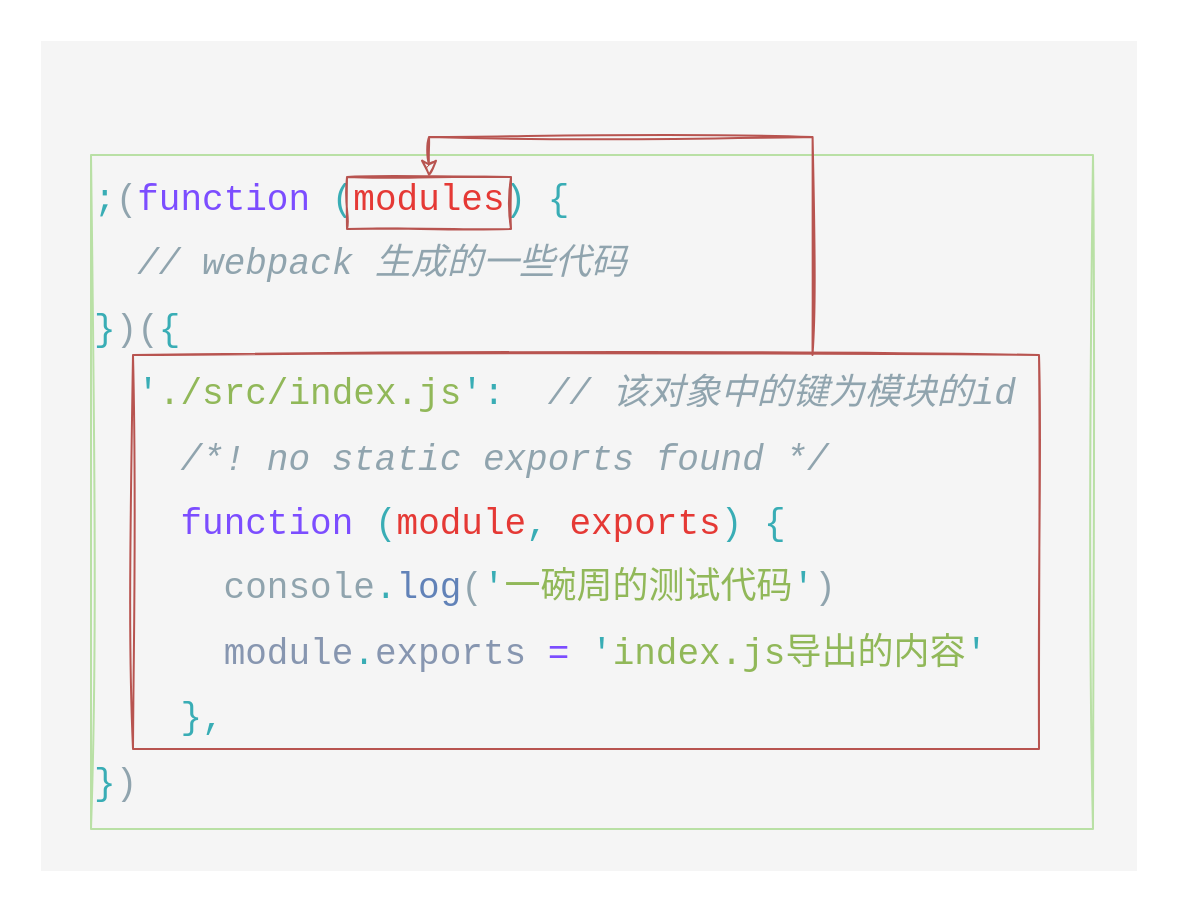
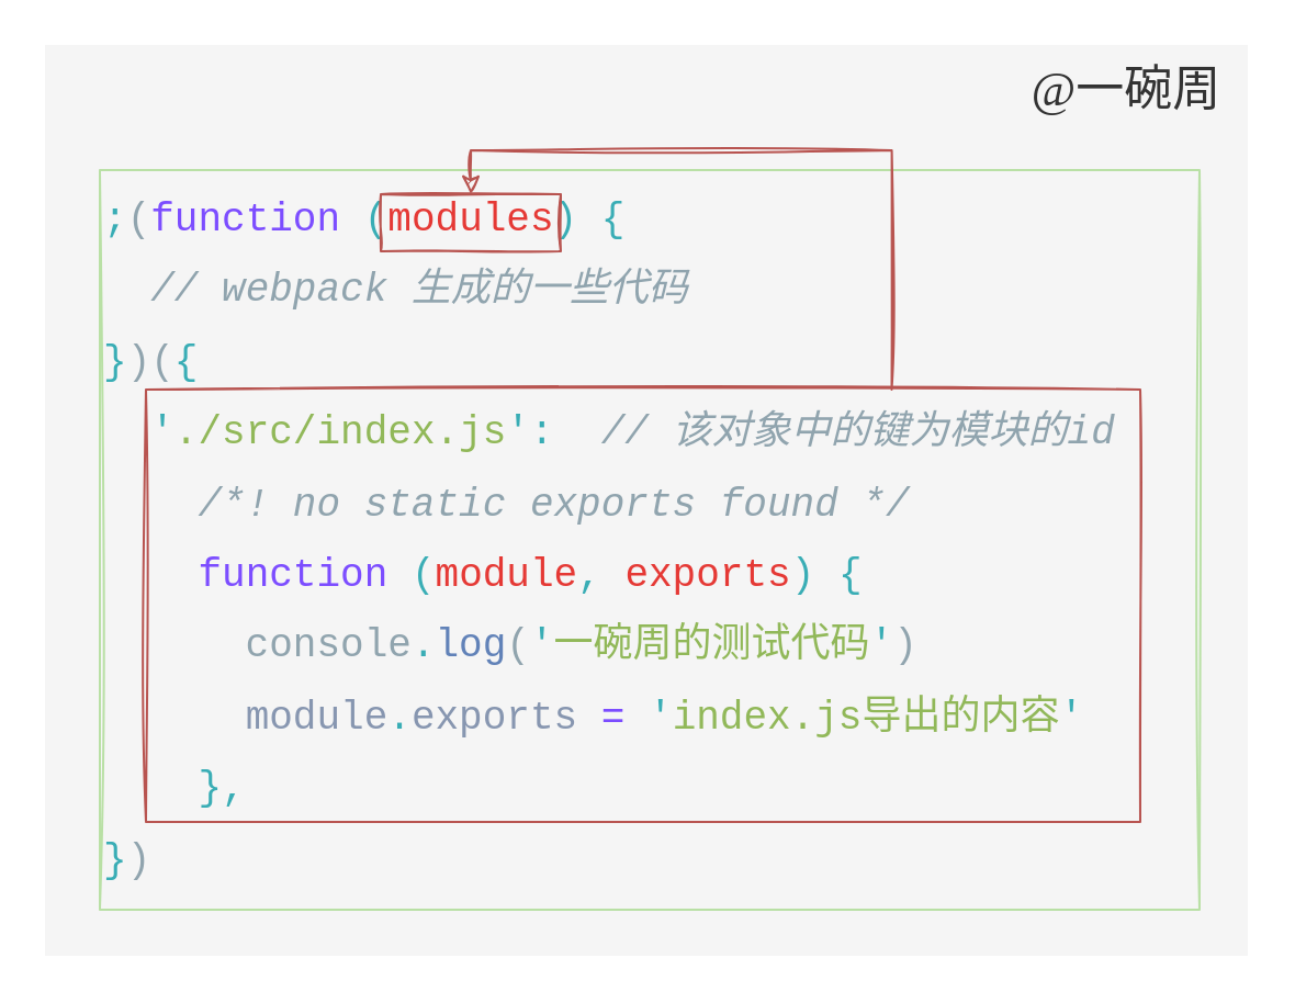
  <mxCell id="0" />
  <mxCell id="1" parent="0" />
  <mxCell id="2" value="" style="rounded=0;whiteSpace=wrap;html=1;labelBackgroundColor=none;fillColor=#f5f5f5;fontColor=#333333;sketch=0;strokeColor=none;" parent="1" vertex="1"><mxGeometry x="20" y="20" width="548" height="415" as="geometry" /></mxCell>
  <mxCell id="3" value="&lt;div style=&quot;color: rgb(144 , 164 , 174) ; font-family: &amp;#34;fira code&amp;#34; , &amp;#34;consolas&amp;#34; , &amp;#34;courier new&amp;#34; , monospace ; font-weight: normal ; font-size: 18px ; line-height: 180%&quot;&gt;&lt;div&gt;&lt;span style=&quot;color: #39adb5&quot;&gt;;&lt;/span&gt;&lt;span style=&quot;color: #90a4ae&quot;&gt;(&lt;/span&gt;&lt;span style=&quot;color: #7c4dff&quot;&gt;function&lt;/span&gt;&lt;span style=&quot;color: #90a4ae&quot;&gt; &lt;/span&gt;&lt;span style=&quot;color: #39adb5&quot;&gt;(&lt;/span&gt;&lt;span style=&quot;color: #e53935&quot;&gt;modules&lt;/span&gt;&lt;span style=&quot;color: #39adb5&quot;&gt;)&lt;/span&gt;&lt;span style=&quot;color: #90a4ae&quot;&gt; &lt;/span&gt;&lt;span style=&quot;color: #39adb5&quot;&gt;{&lt;/span&gt;&lt;/div&gt;&lt;div&gt;&lt;span style=&quot;color: #39adb5&quot;&gt;&amp;nbsp; &lt;/span&gt;&lt;span style=&quot;color: #90a4ae ; font-style: italic&quot;&gt;// webpack 生成的一些代码&lt;/span&gt;&lt;/div&gt;&lt;div&gt;&lt;span style=&quot;color: #39adb5&quot;&gt;}&lt;/span&gt;&lt;span style=&quot;color: #90a4ae&quot;&gt;)(&lt;/span&gt;&lt;span style=&quot;color: #39adb5&quot;&gt;{&lt;/span&gt;&lt;/div&gt;&lt;div&gt;&lt;span style=&quot;color: #90a4ae&quot;&gt;&amp;nbsp; &lt;/span&gt;&lt;span style=&quot;color: #39adb5&quot;&gt;'&lt;/span&gt;&lt;span style=&quot;color: #91b859&quot;&gt;./src/index.js&lt;/span&gt;&lt;span style=&quot;color: #39adb5&quot;&gt;'&lt;/span&gt;&lt;span style=&quot;color: #39adb5&quot;&gt;:&amp;nbsp;&amp;nbsp;&lt;/span&gt;&lt;span style=&quot;font-style: italic&quot;&gt;// 该对象中的键为模块的id&lt;/span&gt;&lt;/div&gt;&lt;div&gt;&lt;span style=&quot;color: #90a4ae&quot;&gt;&amp;nbsp; &amp;nbsp; &lt;/span&gt;&lt;span style=&quot;color: #90a4ae ; font-style: italic&quot;&gt;/*! no static exports found */&lt;/span&gt;&lt;/div&gt;&lt;div&gt;&lt;span style=&quot;color: #90a4ae&quot;&gt;&amp;nbsp; &amp;nbsp; &lt;/span&gt;&lt;span style=&quot;color: #7c4dff&quot;&gt;function&lt;/span&gt;&lt;span style=&quot;color: #90a4ae&quot;&gt; &lt;/span&gt;&lt;span style=&quot;color: #39adb5&quot;&gt;(&lt;/span&gt;&lt;span style=&quot;color: #e53935&quot;&gt;module&lt;/span&gt;&lt;span style=&quot;color: #39adb5&quot;&gt;,&lt;/span&gt;&lt;span style=&quot;color: #90a4ae&quot;&gt; &lt;/span&gt;&lt;span style=&quot;color: #e53935&quot;&gt;exports&lt;/span&gt;&lt;span style=&quot;color: #39adb5&quot;&gt;)&lt;/span&gt;&lt;span style=&quot;color: #90a4ae&quot;&gt; &lt;/span&gt;&lt;span style=&quot;color: #39adb5&quot;&gt;{&lt;/span&gt;&lt;/div&gt;&lt;div&gt;&lt;span style=&quot;color: #90a4ae&quot;&gt;&amp;nbsp; &amp;nbsp; &amp;nbsp; console&lt;/span&gt;&lt;span style=&quot;color: #39adb5&quot;&gt;.&lt;/span&gt;&lt;span style=&quot;color: #6182b8&quot;&gt;log&lt;/span&gt;&lt;span style=&quot;color: #90a4ae&quot;&gt;(&lt;/span&gt;&lt;span style=&quot;color: #39adb5&quot;&gt;'&lt;/span&gt;&lt;span style=&quot;color: #91b859&quot;&gt;一碗周的测试代码&lt;/span&gt;&lt;span style=&quot;color: #39adb5&quot;&gt;'&lt;/span&gt;&lt;span style=&quot;color: #90a4ae&quot;&gt;)&lt;/span&gt;&lt;/div&gt;&lt;div&gt;&lt;span style=&quot;color: #90a4ae&quot;&gt;&amp;nbsp; &amp;nbsp; &amp;nbsp; &lt;/span&gt;&lt;span style=&quot;color: #8796b0&quot;&gt;module&lt;/span&gt;&lt;span style=&quot;color: #39adb5&quot;&gt;.&lt;/span&gt;&lt;span style=&quot;color: #8796b0&quot;&gt;exports&lt;/span&gt;&lt;span style=&quot;color: #90a4ae&quot;&gt; &lt;/span&gt;&lt;span style=&quot;color: #7c4dff&quot;&gt;=&lt;/span&gt;&lt;span style=&quot;color: #90a4ae&quot;&gt; &lt;/span&gt;&lt;span style=&quot;color: #39adb5&quot;&gt;'&lt;/span&gt;&lt;span style=&quot;color: #91b859&quot;&gt;index.js导出的内容&lt;/span&gt;&lt;span style=&quot;color: #39adb5&quot;&gt;'&lt;/span&gt;&lt;/div&gt;&lt;div&gt;&lt;span style=&quot;color: #90a4ae&quot;&gt;&amp;nbsp; &amp;nbsp; &lt;/span&gt;&lt;span style=&quot;color: #39adb5&quot;&gt;},&lt;/span&gt;&lt;/div&gt;&lt;div&gt;&lt;span style=&quot;color: #39adb5&quot;&gt;}&lt;/span&gt;&lt;span style=&quot;color: #90a4ae&quot;&gt;)&lt;/span&gt;&lt;/div&gt;&lt;/div&gt;" style="text;whiteSpace=wrap;html=1;labelBackgroundColor=none;strokeColor=#B9E0A5;sketch=1;" parent="1" vertex="1"><mxGeometry x="45" y="77" width="501" height="337" as="geometry" /></mxCell>
+ <mxCell id="4" value="&lt;font face=&quot;ZCOOL KuaiLe&quot; style=&quot;font-size: 22px&quot;&gt;@一碗周&lt;/font&gt;" style="text;html=1;strokeColor=none;fillColor=none;align=center;verticalAlign=middle;whiteSpace=wrap;rounded=0;labelBackgroundColor=none;sketch=1;fontColor=#333333;" parent="1" vertex="1"><mxGeometry x="458" y="21" width="110" height="40" as="geometry" /></mxCell>
  <mxCell id="5" value="" style="rounded=0;whiteSpace=wrap;html=1;labelBackgroundColor=none;sketch=1;strokeColor=#b85450;fillColor=none;" parent="1" vertex="1"><mxGeometry x="173" y="88" width="82" height="26" as="geometry" /></mxCell>
  <mxCell id="6" style="edgeStyle=orthogonalEdgeStyle;rounded=0;orthogonalLoop=1;jettySize=auto;html=1;exitX=0.75;exitY=0;exitDx=0;exitDy=0;entryX=0.5;entryY=0;entryDx=0;entryDy=0;fontColor=#333333;fillColor=#f8cecc;strokeColor=#b85450;sketch=1;" parent="1" source="7" target="5" edge="1"><mxGeometry relative="1" as="geometry" /></mxCell>
  <mxCell id="7" value="" style="rounded=0;whiteSpace=wrap;html=1;labelBackgroundColor=none;sketch=1;strokeColor=#b85450;fillColor=none;" parent="1" vertex="1"><mxGeometry x="66" y="177" width="453" height="197" as="geometry" /></mxCell>
